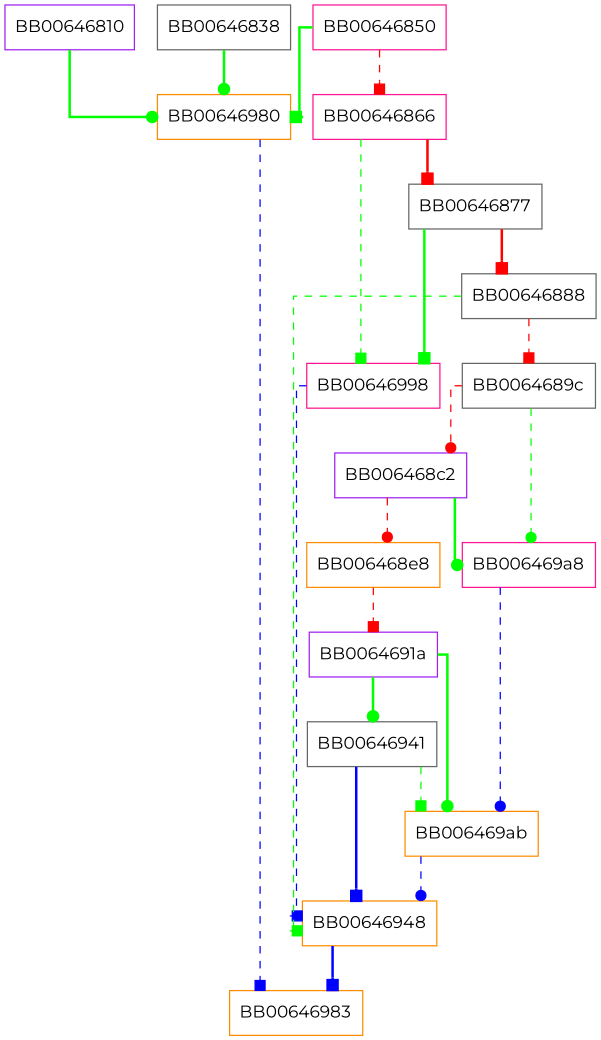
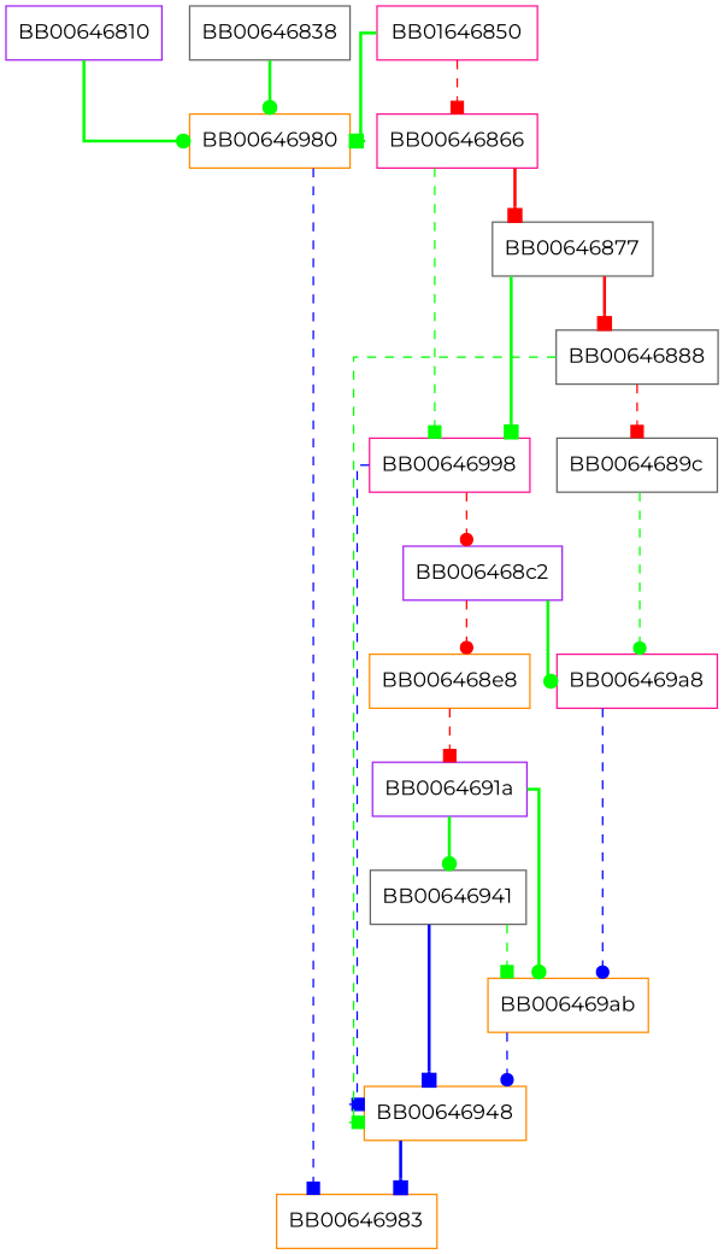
  digraph {
    fontname=Montserrat
    splines=ortho
    node [color=darkorange fontname=Montserrat shape=box]
    edge [arrowhead=box color=green fontname=Montserrat style=dashed]
    BB00646980
    BB00646810 [color=purple]
    BB00646983
    BB00646838 [color=gray40]
-   BB00646850 [color=deeppink]
+   BB00646850 [color=deeppink label=BB01646850]
    BB00646866 [color=deeppink]
    BB00646998 [color=deeppink]
    BB00646877 [color=gray40]
    BB00646948
    BB00646888 [color=gray40]
    BB0064689c [color=gray40]
    BB006469a8 [color=deeppink]
    BB006468c2 [color=purple]
    BB006469ab
    BB006468e8
    BB0064691a [color=purple]
    BB00646941 [color=gray40]
    BB00646980 -> BB00646983 [color=blue]
    BB00646810 -> BB00646980 [arrowhead=dot style=bold]
    BB00646838 -> BB00646980 [arrowhead=dot style=bold]
    BB00646850 -> BB00646980 [style=bold]
    BB00646850 -> BB00646866 [color=red]
    BB00646866 -> BB00646998
    BB00646866 -> BB00646877 [color=red style=bold]
    BB00646998 -> BB00646948 [color=blue]
    BB00646877 -> BB00646998 [style=bold]
    BB00646877 -> BB00646888 [color=red style=bold]
    BB00646948 -> BB00646983 [color=blue style=bold]
    BB00646888 -> BB00646948
    BB00646888 -> BB0064689c [color=red]
    BB0064689c -> BB006469a8 [arrowhead=dot]
-   BB0064689c -> BB006468c2 [arrowhead=dot color=red]
+   BB00646998 -> BB006468c2 [arrowhead=dot color=red]
    BB006469a8 -> BB006469ab [arrowhead=dot color=blue]
    BB006468c2 -> BB006469a8 [arrowhead=dot style=bold]
    BB006468c2 -> BB006468e8 [arrowhead=dot color=red]
    BB006469ab -> BB00646948 [arrowhead=dot color=blue]
    BB006468e8 -> BB0064691a [color=red]
    BB0064691a -> BB006469ab [arrowhead=dot style=bold]
    BB0064691a -> BB00646941 [arrowhead=dot style=bold]
    BB00646941 -> BB00646948 [color=blue style=bold]
    BB00646941 -> BB006469ab
  }
